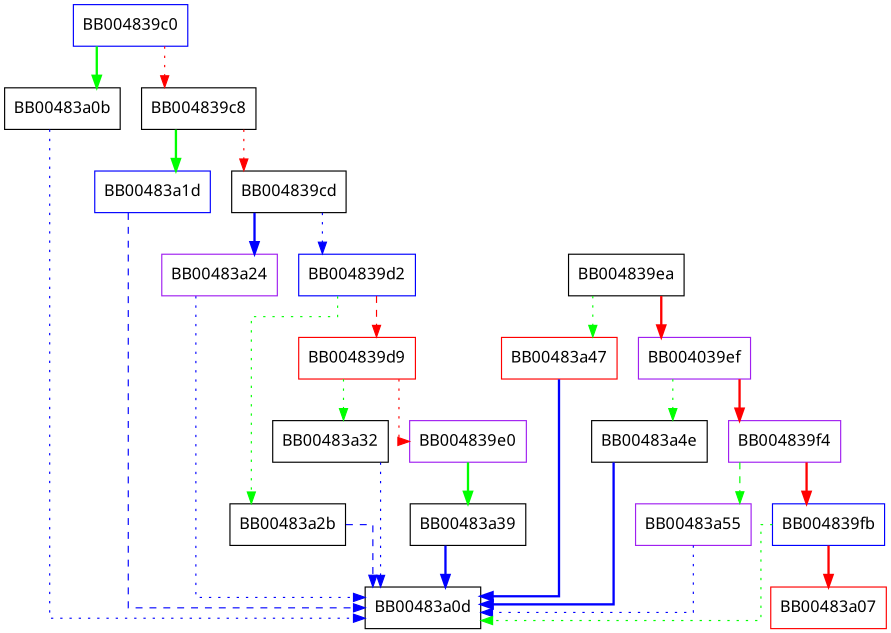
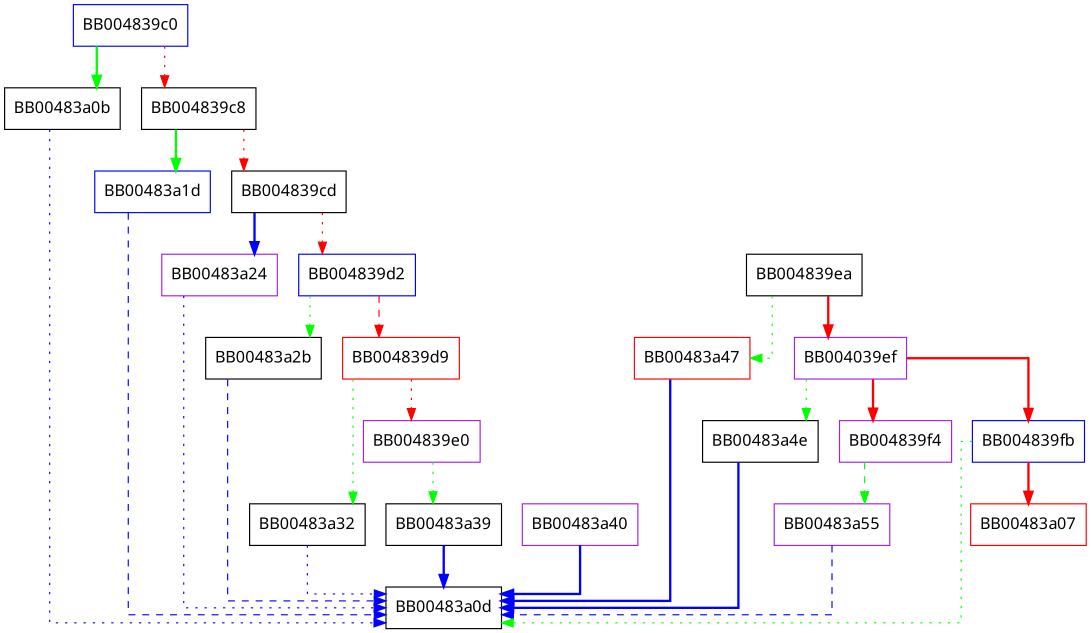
  digraph {
    fontname="Noto Sans"
    splines=ortho
    node [color=black fontname="Noto Sans" shape=box]
    edge [color=blue fontname="Noto Sans" style=dotted]
    BB004839c0 [color=blue]
    BB00483a0b
    BB004839c8
    BB00483a0d
    BB00483a1d [color=blue]
    BB004839cd
    BB00483a24 [color=purple]
    BB004839d2 [color=blue]
    BB00483a2b
    BB004839d9 [color=red]
    BB00483a32
    BB004839e0 [color=purple]
    BB00483a39
+   BB00483a40 [color=purple]
    BB00483a47 [color=red]
    BB004839ea
    n17 [color=purple label=BB004039ef]
    BB00483a4e
    BB004839f4 [color=purple]
    BB00483a55 [color=purple]
    BB004839fb [color=blue]
    BB00483a07 [color=red]
    BB004839c0 -> BB00483a0b [color=green style=bold]
    BB004839c0 -> BB004839c8 [color=red]
    BB00483a0b -> BB00483a0d
    BB004839c8 -> BB00483a1d [color=green style=bold]
    BB004839c8 -> BB004839cd [color=red]
    BB00483a1d -> BB00483a0d [style=dashed]
    BB004839cd -> BB00483a24 [style=bold]
-   BB004839cd -> BB004839d2
+   BB004839cd -> BB004839d2 [color=red]
    BB00483a24 -> BB00483a0d
    BB004839d2 -> BB00483a2b [color=green]
    BB004839d2 -> BB004839d9 [color=red style=dashed]
    BB00483a2b -> BB00483a0d [style=dashed]
    BB004839d9 -> BB00483a32 [color=green]
    BB004839d9 -> BB004839e0 [color=red]
    BB00483a32 -> BB00483a0d
-   BB004839e0 -> BB00483a39 [color=green style=bold]
+   BB004839e0 -> BB00483a39 [color=green]
    BB00483a39 -> BB00483a0d [style=bold]
+   BB00483a40 -> BB00483a0d [style=bold]
    BB00483a47 -> BB00483a0d [style=bold]
    BB004839ea -> BB00483a47 [color=green]
    BB004839ea -> n17 [color=red style=bold]
    n17 -> BB00483a4e [color=green]
    n17 -> BB004839f4 [color=red style=bold]
    BB00483a4e -> BB00483a0d [style=bold]
    BB004839f4 -> BB00483a55 [color=green style=dashed]
-   BB004839f4 -> BB004839fb [color=red style=bold]
-   BB00483a55 -> BB00483a0d
+   n17 -> BB004839fb [color=red style=bold]
+   BB00483a55 -> BB00483a0d [style=dashed]
    BB004839fb -> BB00483a0d [color=green]
    BB004839fb -> BB00483a07 [color=red style=bold]
  }
